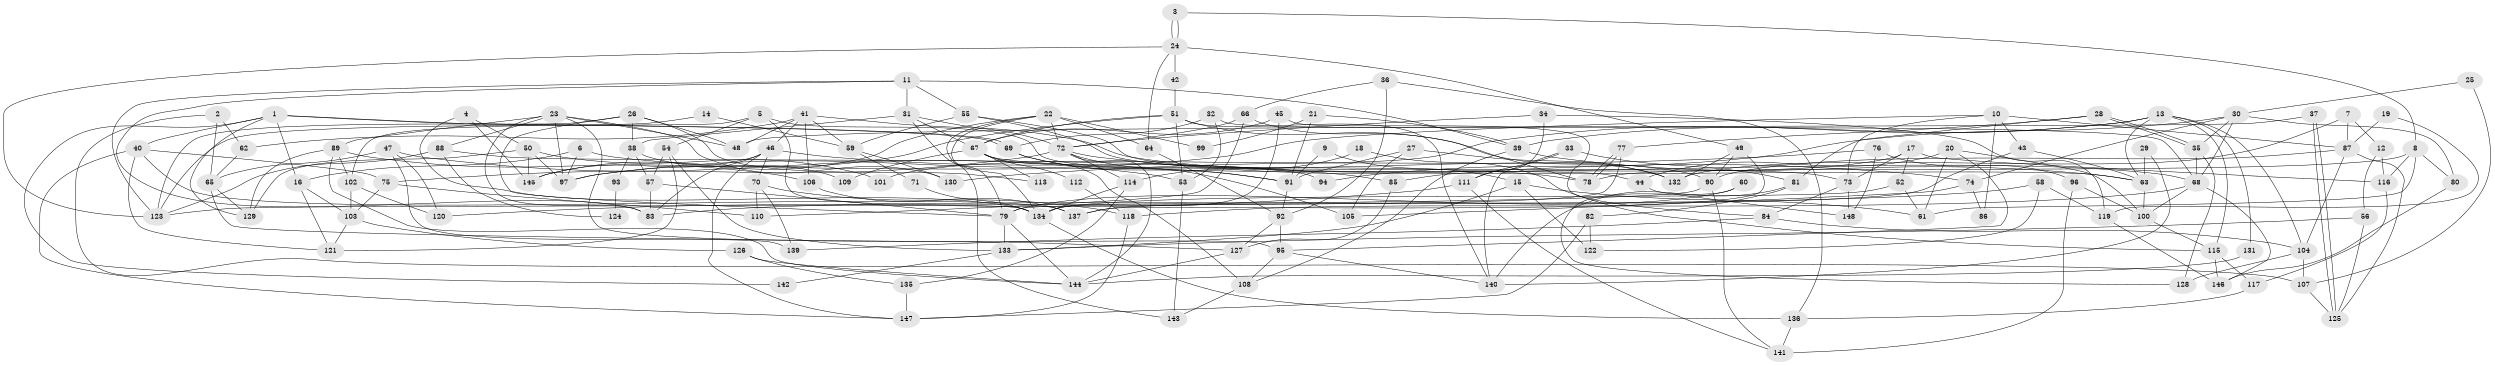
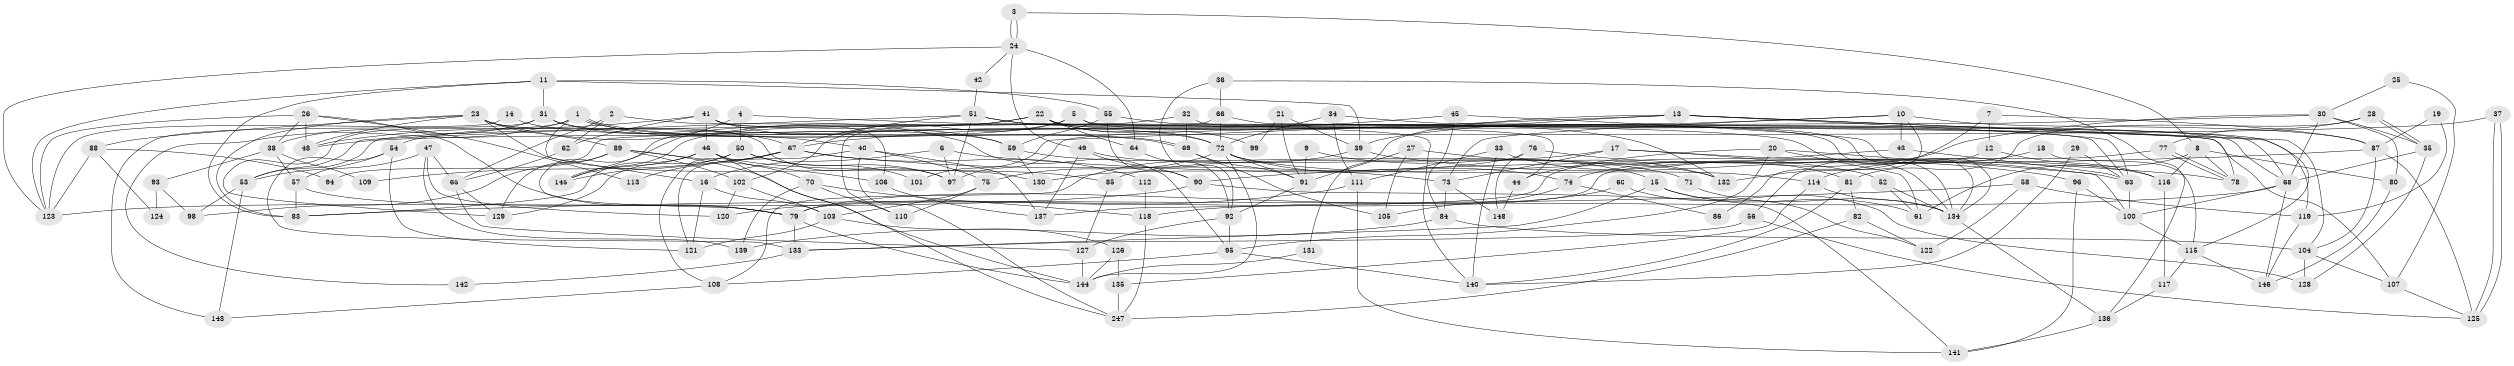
  graph {
    node [color=gray90 style=filled]
    1
    16
    40
    69
    129
    142
    103
    121
    75
    137
-   147
+   147 [label=247]
    91
    105
    2
    62
    65
    107
    127
    125
    3
    8
    24
    78
    61
    80
    116
    123
    64
    42
    49
    4
    50
    134
    145
    97
    101
    136
    5
    44
    54
    102
    148
    133
    57
    120
    6
    7
    12
    87
    132
    56
    104
    90
    146
    117
    9
    15
    122
    92
    10
    43
    73
    86
    63
    84
    11
    31
    39
    55
    83
    72
    38
    67
    143
    108
    59
    13
    115
    131
    100
    128
    144
    14
    130
    71
    126
    17
    52
    85
    18
    114
    135
    19
    119
    20
    95
    140
    21
    99
    22
    79
    74
    23
    48
    88
    89
    94
    124
    106
+   98
    51
    25
    30
    35
    68
    26
    113
    93
    109
    27
    28
    77
    81
    82
    29
    118
    112
    32
    53
    33
    111
    141
    34
    36
    66
    110
    37
    41
    46
    70
    45
    139
    47
    58
    60
    76
    96
    1 -- 16
    1 -- 40
    1 -- 69
    1 -- 69
    1 -- 129
    1 -- 142
    16 -- 103
    16 -- 121
    40 -- 121
    40 -- 75
    40 -- 137
    40 -- 147
    69 -- 91
    69 -- 105
    103 -- 121
    103 -- 126
    75 -- 103
    75 -- 110
    91 -- 92
    2 -- 62
    2 -- 65
    2 -- 107
    62 -- 65
    65 -- 129
    65 -- 127
    107 -- 125
    127 -- 144
    3 -- 8
    3 -- 24
    3 -- 24
    8 -- 78
    8 -- 61
    8 -- 80
    8 -- 116
    24 -- 123
    24 -- 64
    24 -- 42
    24 -- 49
    80 -- 146
    116 -- 117
    64 -- 92
    42 -- 51
    49 -- 137
    49 -- 132
    49 -- 90
    4 -- 50
    4 -- 134
    4 -- 145
    50 -- 129
    50 -- 145
    50 -- 97
    50 -- 101
    134 -- 136
    136 -- 141
    5 -- 134
    5 -- 44
    5 -- 54
    5 -- 102
    44 -- 148
    54 -- 121
    54 -- 133
    54 -- 57
    102 -- 103
    102 -- 120
    133 -- 142
    57 -- 83
    57 -- 79
    6 -- 16
    6 -- 78
    6 -- 97
    7 -- 12
    7 -- 87
    7 -- 132
    12 -- 116
    12 -- 56
    87 -- 125
    87 -- 104
    87 -- 90
    56 -- 125
    56 -- 133
    104 -- 107
    104 -- 128
    90 -- 123
    90 -- 141
    117 -- 136
    9 -- 91
    9 -- 15
    15 -- 61
    15 -- 133
    15 -- 122
    92 -- 127
    92 -- 95
    10 -- 97
    10 -- 87
    10 -- 43
    10 -- 73
    10 -- 86
    43 -- 137
    43 -- 63
    73 -- 148
    73 -- 84
    63 -- 100
    84 -- 104
    84 -- 139
    11 -- 123
    11 -- 31
    11 -- 39
    11 -- 55
    11 -- 83
    31 -- 72
    31 -- 38
    31 -- 67
    31 -- 143
    39 -- 63
    39 -- 108
    55 -- 90
    55 -- 63
    55 -- 59
    72 -- 75
    72 -- 91
    72 -- 144
    72 -- 114
    72 -- 74
    38 -- 57
    38 -- 93
    38 -- 109
    67 -- 73
    67 -- 108
    67 -- 113
    67 -- 109
    67 -- 112
    108 -- 143
    59 -- 130
    59 -- 71
    13 -- 101
    13 -- 104
    13 -- 63
    13 -- 39
    13 -- 115
    13 -- 131
    115 -- 146
    115 -- 117
    131 -- 144
    100 -- 115
    14 -- 123
    14 -- 59
    71 -- 134
    126 -- 144
    126 -- 135
    17 -- 116
    17 -- 73
    17 -- 52
    17 -- 85
    52 -- 61
    52 -- 134
    85 -- 127
    18 -- 115
    18 -- 114
    114 -- 134
    114 -- 135
    135 -- 147
    19 -- 87
    19 -- 119
    119 -- 146
    20 -- 61
    20 -- 44
    20 -- 100
    20 -- 95
    95 -- 108
    95 -- 140
    21 -- 91
    21 -- 39
    21 -- 99
    22 -- 64
    22 -- 134
    22 -- 145
    22 -- 72
    22 -- 99
    22 -- 79
    79 -- 133
    79 -- 144
    74 -- 105
    74 -- 86
    23 -- 97
    23 -- 83
    23 -- 130
    23 -- 95
    23 -- 48
    23 -- 88
    23 -- 89
    88 -- 123
    88 -- 94
    88 -- 124
    89 -- 129
    89 -- 102
    89 -- 144
    89 -- 106
+   89 -- 98
    106 -- 137
    51 -- 97
    51 -- 132
    51 -- 67
    51 -- 140
    51 -- 53
    25 -- 107
    25 -- 30
    30 -- 80
    30 -- 74
    30 -- 94
    30 -- 35
    30 -- 68
    35 -- 128
    35 -- 68
    68 -- 146
    68 -- 100
    68 -- 118
    26 -- 123
    26 -- 38
    26 -- 79
    26 -- 48
    26 -- 113
    93 -- 124
+   93 -- 98
    27 -- 91
    27 -- 105
    27 -- 132
    28 -- 35
    28 -- 35
    28 -- 77
    28 -- 81
    77 -- 78
    77 -- 78
    77 -- 79
    81 -- 140
    81 -- 82
    82 -- 147
    82 -- 122
    29 -- 63
    29 -- 140
    118 -- 147
    112 -- 118
    32 -- 69
    32 -- 68
    32 -- 53
    53 -- 143
+   53 -- 98
    33 -- 140
    33 -- 81
    33 -- 111
    111 -- 120
    111 -- 141
    34 -- 72
    34 -- 119
    34 -- 111
    36 -- 136
    36 -- 92
    36 -- 66
    66 -- 78
    66 -- 72
    66 -- 110
    37 -- 125
    37 -- 125
    37 -- 48
    41 -- 62
    41 -- 59
    41 -- 48
    41 -- 106
    41 -- 68
    41 -- 46
    46 -- 147
    46 -- 145
    46 -- 83
    46 -- 85
    46 -- 70
    70 -- 118
    70 -- 110
    70 -- 139
    45 -- 134
    45 -- 84
    45 -- 67
    47 -- 65
    47 -- 120
    47 -- 53
    47 -- 139
    58 -- 122
    58 -- 83
    58 -- 119
    60 -- 128
    60 -- 79
    76 -- 148
    76 -- 130
    76 -- 96
    96 -- 100
    96 -- 141
  }
